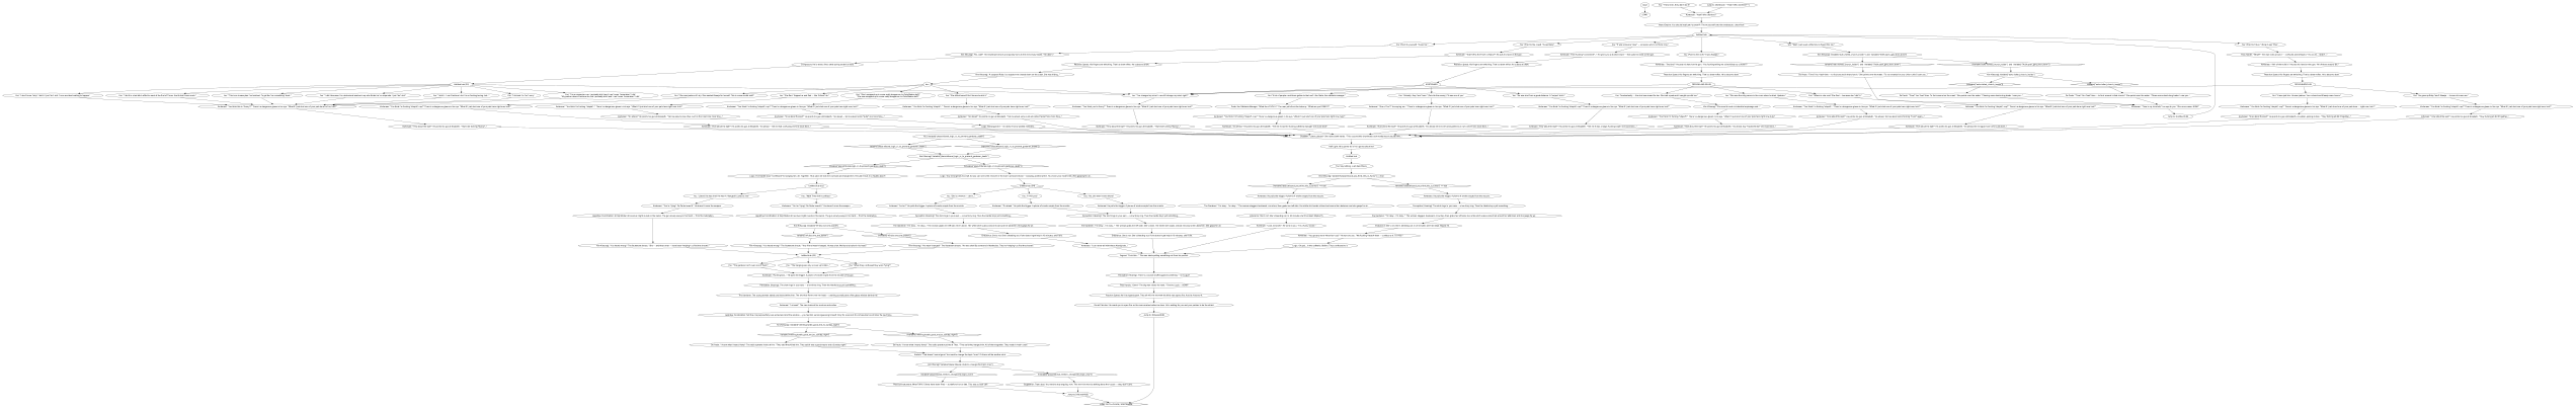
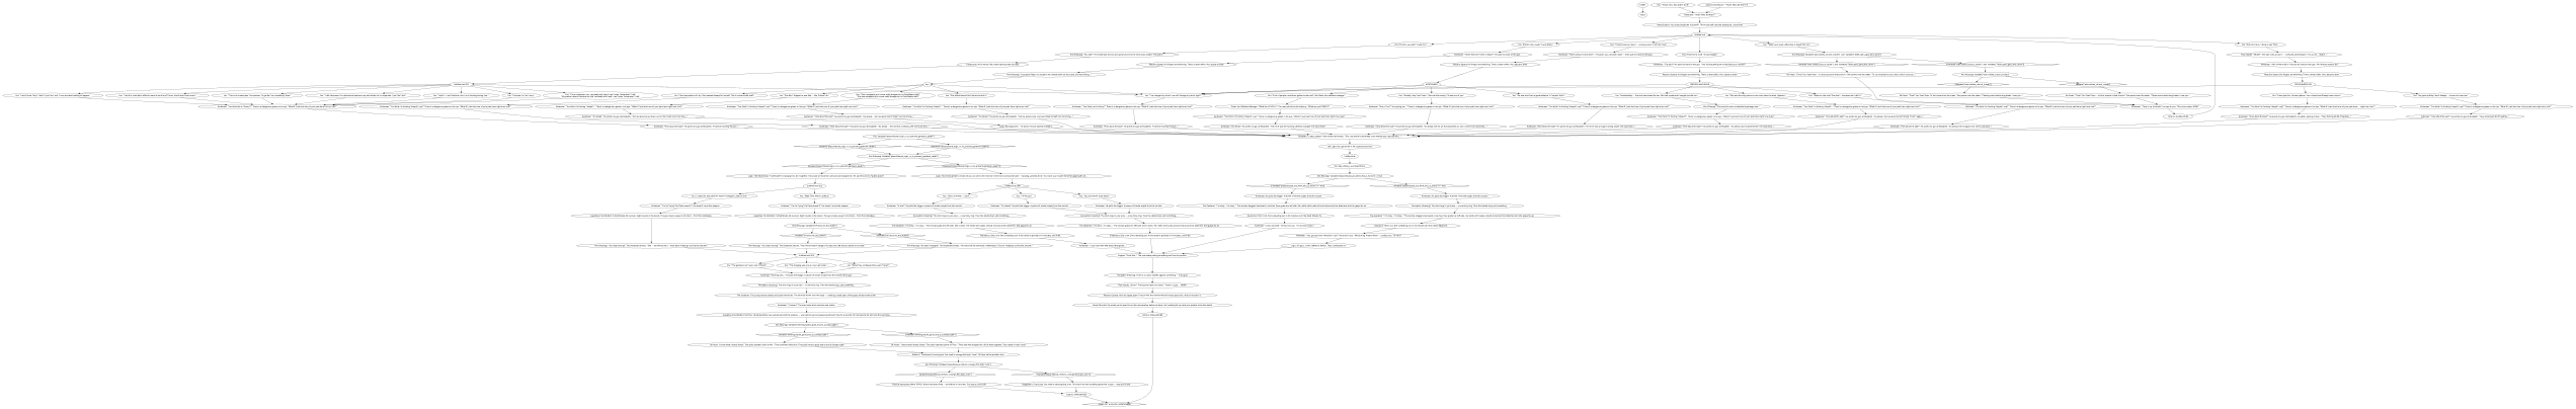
  digraph {
    fontname=Inter
    node [fontname=Inter]
    edge [fontname=Inter]
    n1 [label=START]
    n2 [label=input]
    n3 [label="You: (Point to yourself) \"It was me.\""]
    n4 [label="Kim Kitsuragi: \"No, wait!\" The lieutenant winces and quickly turns to the mercenary leader. \"He didn't.\""]
    n5 [label="Composure: He is tense, like a steel spring under full load."]
    n6 [label="You: (Point to the coast) \"It was Ruby.\""]
    n7 [label="Kortenaer: \"Yeah? Who the FUCK is Ruby?!\" He puts his hand on the gun."]
    n8 [label="Reaction Speed: His fingers are twitching. That's a draw reflex. He's about to draw."]
    n9 [label="Untitled hub (02)"]
    n10 [label="You: \"I did it because I'm a delusional washout cop who thinks he's a superstar. I just *do* shit.\""]
    n11 [label="You: \"I did it... I can't believe I did. I'm so fucking boring, but...\""]
    n12 [label="You: \"I did and I'm *so* sorry.\""]
    n13 [label="You: \"I'm an amnesiac cop. I probably did it and I can't even *remember* I did.\"\n\"My partner doesn't believe me, but I probably did it and I can't even *remember* I did.\""]
    n14 [label="You: \"I don't know *why* I did it. I just *do* shit. I'm an accident waiting to happen.\""]
    n15 [label="You: \"I did it in a last ditch effort to ward of the End of Times. And it didn't even work.\""]
    n16 [label="You: \"I've changed my mind. I can still change my mind, right?\""]
    n17 [label="You: \"This is an insane plan I've hatched. To get the *ex-something* back.\""]
    n18 [label="Kortenaer: \"You think this is *funny*?\" There's a dangerous gleam in his eye. \"What if I just shot one of your pals here for fun, huh?\""]
    n19 [label="Kortenaer: \"You think you're funny?\" There's a dangerous gleam in his eye. \"What if I just shot one of your pals here right now, huh?\""]
    n20 [label="Kortenaer: \"You think I'm fucking *stupid*, cop?\" There's a dangerous gleam in his eye. \"What if I just shot one of your pals here right now, huh?\""]
    n21 [label="Kortenaer: \"How about the kipt?\" He points his gun at Elizabeth. \"Go ahead, tell me again how some cunt did it...\""]
    n22 [label="Elizabeth: \"Listen, please!\" She raises both hands. \"This cop and this drumhead court martial won't decide who...\""]
    n23 [label="Logic: Your mind grinds to a halt. All you can see is the revolver in the man's armoured hand -- swaying, pointed at her. You move your mouth like a fish gasping for air..."]
    n24 [label="Untitled hub (04)" shape=diamond]
    n25 [label="You: \"No, she wasn't even there!\""]
    n26 [label="You: \"I'll kill you!\""]
    n27 [label="You: \"She's a woman -- don't...\""]
    n28 [label="Kortenaer: \"How about the kipt?\" He points his gun at Elizabeth. A sudden, jerking motion. \"They fucking all did it together...\""]
    n29 [label="Half Light: He's gonna do it, he's gonna shoot her!"]
    n30 [label="Kortenaer: \"How about the kipt?\" He points his gun at Elizabeth. \"They fucking all did it together...\""]
    n31 [label="You: \"Wait! They didn't confess!\""]
    n32 [label="Kortenaer: \"You're *lying*. De Paule heard it.\" He doesn't move the weapon."]
    n33 [label="Hand/Eye Coordination: A Kiejl Model 40 revolver. Eight rounds in the barrel. The gun slowly sways in his hand -- from the inebriation."]
    n34 [label="Kortenaer: He pulls the trigger. A plume of smoke erupts from the muzzle."]
    n35 [label="The Gardener: \"I'm okay... I'm okay...\" The woman staggers backward, crouches, then grabs her left side. Her white shirt soaks a blood red around her abdomen and she gasps for air."]
    n36 [label="Endurance: She's not. She's bleeding out. In 20 minutes she'll be dead. Maybe 15."]
    n37 [label="Kortenaer: \"How about the kipt?\" He points his gun at Elizabeth. \"That'd be fucking *funny*...\""]
    n38 [label="Reaction Speed: His fingers are twitching. That's a draw reflex. He's about to draw."]
    n39 [label=KORTENAER]
    n40 [label="You: \"A lot of people could have gotten to that roof. Like Garte, the cafeteria manager.\""]
    n41 [label="You: \"Actually, they *are* here.\" (Point to the enemy) \"It was one of you.\""]
    n42 [label="You: \"He was shot from a great distance. A *sniper* did it.\""]
    n43 [label="Kim Kitsuragi: Variable[\"XP.discover_the_bullet\"]"]
    n44 [label="You: \"The gardener isn't even one of them!\""]
    n45 [label="Kortenaer: \"Fucking liars...\" He pulls the trigger. A plume of smoke erupts from the muzzle of his gun."]
    n46 [label="Perception (Hearing): The shot rings in your ears -- a low tinny ring. Then the Hardie boys yell something..."]
    n47 [label=PROVEKLAASJEHUB]
    n48 [label="You: \"Inadvertently -- the shot was meant for her. She had a past and it caught up with her.\""]
    n49 [label="You: \"She was the only person in the room when he died. Upstairs.\""]
    n50 [label="You: \"Where is she now? She fled -- because she *did* it.\""]
    n51 [label="Kim Kitsuragi: \"She used to work in industrial espionage and...\""]
    n52 [label="Kortenaer: \"You think I'm fucking *stupid*...\" There's a dangerous gleam in his eye. \"What if I just shot one of your pals here right now, huh?\""]
    n53 [label="Kim Kitsuragi: \"A suspect! Ruby is a suspect we chased down on the coast. She was hiding...\""]
    n54 [label=hun]
    n55 [label="You: \"She was jealous of Lely. She wanted Klaasje for herself. This is some sordid stuff.\""]
    n56 [label="You: \"She fled. Trapped us and fled -- like *killers* do.\""]
    n57 [label="You: \"She's wrapped up in some really dangerous La Puta Madre stuff.\"\n\"She was wrapped up in some really dangerous La Puta Madre stuff.\""]
    n58 [label="You: \"She killed herself. But I know she did it.\""]
    n59 [label="Kortenaer: \"How about the kipt?\" He points his gun at Elizabeth. \"Go ahead, tell me we fucking killed our own colonel one more time...\""]
    n60 [label="Garte, the Cafeteria Manager: \"What the *FUCK*?\" The man yells from the balcony. \"What are you DOING?!\""]
    n61 [label="Kortenaer: \"You think I'm fucking *stupid*, cop?\" There's a dangerous gleam in his eye. \"What if I just shot one of your pals here right now, huh?\""]
    n62 [label="Kortenaer: \"Yeah? Who did then?\""]
    n63 [label="Inland Empire: You should implicate *yourself*. Throw yourself onto the embrasure, chest first!"]
    n64 [label="Untitled hub"]
    n65 [label="De Paule: \"Time? You *had* time -- to fuck around in that church.\" She points over the water. \"To run errands for your Union chief. I saw you...\""]
    n66 [label="Kortenaer: \"Time is up, loincloth,\" he says to you. \"Give me a name. NOW!\""]
    n67 [label="Jump to: [Untitled hub]"]
    n68 [label="You: \"It was someone *else* -- someone who's not here now.\""]
    n69 [label="You: \"Wait, I just need a little time to figure this out.\""]
    n70 [label="You: (Point to the roof) \"It was Klaasje.\""]
    n71 [label="You: (Point to Titus) \"I think it was Titus.\""]
    n72 [label="Untitled hub"]
    n73 [label="De Paule: \"I know what I heard, Korty!\" The radio operator points at Titus. \"They said they hanged him. All of them together. They made it *real* clear.\""]
    n74 [label="Rhetoric: That doesn't sound good. You need to change the topic *now*. Or there will be another shot."]
    n75 [label="Kim Kitsuragi: Variable[\"plaza.tribunal_rhetoric_change_the_topic_now\"]"]
    n76 [label="The Gardener: The young woman stands and looks behind her. The shot has flown over her head -- crashing a small pane of the glass window behind her."]
    n77 [label="Kortenaer: \"I missed.\" The man looks at his revolver and smiles."]
    n78 [label="The Gardener: \"I'm okay... I'm okay...\" The woman staggers backward, crouches, then grabs her left side. Her white shirt soaks a blood red around her abdomen and she gasps for air."]
    n79 [label="Endurance: She's not. She's bleeding out. In 20 minutes she'll be dead. Maybe 15."]
    n80 [label="Kortenaer: \"You got any more *theories* cop?\" He turns to you. \"We fucking *heard* them -- confess to it. TO YOU!\""]
    n81 [label="Logic: Bad argument -- he doesn't know wanted mobsters..."]
    n82 [label="Kortenaer: \"How fucking *convenient*...\" He gives you a drunken stare -- then puts his hand on the gun."]
    n83 [label="Kim Kitsuragi: Variable[\"auto.visited_church_inside\"]  and  Variable[\"TASK.open_gary_door_done\"]"]
    n84 [label="Kortenaer: \"The bird?\" He puts his hand on the gun. \"You fucking telling me a bird killed our colonel?\""]
    n85 [label="Titus Hardie: \"What?!\" The man looks around --  confused and betrayed. \"You scum... I didn't...\""]
    n86 [label="Kortenaer: \"One of *us*? You saying we...\" There's a dangerous gleam in his eye. \"What if I just shot one of your pals here right now, huh?\""]
    n87 [label="Kortenaer: \"How about the kipt?\" He points his gun at Elizabeth. \"Go ahead. Tell me about some fucking *room* again...\""]
    n88 [label="Kortenaer: \"How about the kipt?\" He points his gun at Elizabeth. \"Go ahead -- tell me that confusing shit one more time...\""]
    n89 [label="You: \"Listen! He was shot! He wasn't *hanged*! Listen to me!\""]
    n90 [label="Kortenaer: \"You're *lying*. De Paule heard it.\" He doesn't move the weapon."]
    n91 [label="Hand/Eye Coordination: A Kiejl Model 40 revolver. Eight rounds in the barrel. The gun slowly sways in his hand -- from the inebriation."]
    n92 [label="Variable[\"plaza.tribunal_rhetoric_change_the_topic_now\"]" shape=diamond]
    n93 [label="!(Variable[\"plaza.tribunal_rhetoric_change_the_topic_now\"])" shape=diamond]
    n94 [label="Kortenaer: He pulls the trigger. A plume of smoke erupts from the muzzle."]
    n95 [label="Perception (Hearing): The shot rings in your ears -- a low tinny ring. Then the Hardie boys yell something..."]
    n96 [label="Titus Hardie: \"Gene!\" The big man raises his hand. \"Tend to Lizzie -- NOW!\""]
    n97 [label="Reaction Speed: He'll be ripped apart. They all will, the moment the third man opens fire. And he *knows* it."]
    n98 [label="Visual Calculus: He wants you to open fire on the mercenaries before he does. He's waiting for you and your partner to be the shield."]
    n99 [label="Kortenaer: \"You think I'm fucking *stupid*...\" There's a dangerous gleam in his eye. \"What if I just shot one of your pals here right now, huh?\""]
    n100 [label="Kortenaer: \"Go ahead.\" He points his gun at Elizabeth. \"Tell me about some cunt who killed herself one more time...\""]
    n101 [label="You: \"It was just him. He was jealous. Your colonel and Klaasje were lovers.\""]
    n102 [label="Kortenaer: \"You think I'm fucking *stupid*, cop?\" There's a dangerous gleam in his eye. \"What if I just shoot one of your pals here -- right now, huh?\""]
    n103 [label="You: \"The hanging was only a cover up! Listen...\""]
    n104 [label="The Gardener: \"I'm okay... I'm okay...\" The woman grabs her left side. She's down. Her white shirt soaks a blood red around her abdomen. She gasps for air."]
    n105 [label="Jump to: [tribunalHUB]"]
    n106 [label="Kortenaer: \"You think I'm fucking *stupid*, cop?\" There's a dangerous gleam in his eye. \"What if I just shot one of your pals here right now, huh?\""]
    n107 [label="You: \"These men, they didn't do it!\""]
    n108 [label="Kim Kitsuragi: Variable[\"plaza.tribunal_logic_rc_to_prevent_gardener_death\"]"]
    n109 [label="Variable[\"plaza.tribunal_logic_rc_to_prevent_gardener_death\"]" shape=diamond]
    n110 [label="!(Variable[\"plaza.tribunal_logic_rc_to_prevent_gardener_death\"])" shape=diamond]
    n111 [label="Logic: The Hardie boys *confessed* to hanging him. All. Together. Titus said: we took him out back and hanged him. He said it loud. In a *public place*."]
    n112 [label="Untitled hub (02)"]
    n113 [label="Kim Kitsuragi: \"He wasn't hanged!\" The lieutenant shouts. \"He was shot! By someone in Martinaise. They're *helping* us find the shooter.\""]
    n114 [label="Untitled hub (03)"]
    n115 [label="You: \"When they confessed they were *lying*.\""]
    n116 [label="Jump to: [tribunalHUB]"]
    n117 [label="JUMP OUT to PLAZA / KORTENAER" shape=diamond]
    n118 [label="Variable[\"auto.visited_church_inside\"]  and  Variable[\"TASK.open_gary_door_done\"]" shape=diamond]
    n119 [label="!(Variable[\"auto.visited_church_inside\"]  and  Variable[\"TASK.open_gary_door_done\"])" shape=diamond]
    n120 [label="Kim Kitsuragi: Variable[\"auto.visited_church_inside\"]"]
    n121 [label="Variable[\"auto.visited_church_inside\"]" shape=diamond]
    n122 [label="!(Variable[\"auto.visited_church_inside\"])" shape=diamond]
    n123 [label="Variable[\"XP.discover_the_bullet\"]" shape=diamond]
    n124 [label="!(Variable[\"XP.discover_the_bullet\"])" shape=diamond]
    n125 [label="Kim Kitsuragi: \"You heard wrong!\" The lieutenant shouts. \"Your friend wasn't hanged. He was shot. We found a bullet in his head.\""]
    n126 [label="De Paule: \"I know what I heard, Korty!\" The radio operator looks at him. \"They said they killed him. They said it was a good way to end a Sunday night.\""]
    n127 [label="Eugene: \"Fuck this...\" The man starts pulling something out from his pocket."]
    n128 [label="Perception (Hearing): There's a coarse shuffle against something -- is it a gun?"]
    n129 [label="Kortenaer: He pulls the trigger. A plume of smoke erupts from the muzzle."]
    n130 [label="Perception (Hearing): The shot rings in your ears -- a low tinny ring. Then the Hardie boys yell something..."]
    n131 [label="Endurance: She's not. She's bleeding out. If she doesn't get help in 10 minutes, she'll die."]
    n132 [label="Kortenaer: \"I can never tell with these Aboriginals...\""]
    n133 [label="Perception (Hearing): The shot rings in your ears -- a low tinny ring. Then the Hardie boys yell something..."]
    n134 [label="The Gardener: \"I'm okay... I'm okay...\" The woman grabs her left side. She's down. Her white shirt soaks a blood red around her abdomen. She gasps for air."]
    n135 [label="Kortenaer: \"You think I'm fucking *stupid*?\" There's a dangerous gleam in his eye. \"What if I just shot one of your pals here right now, huh?\""]
    n136 [label="Reaction Speed: His fingers are twitching. That's a draw reflex. He's about to draw."]
    n137 [label="Physical Instrument: What TOPIC? Shots have been fired -- act before it's too late. This was a close call!"]
    n138 [label="Suggestion: That's bad. You need to stop arguing, now. This won't be won by talking about the *case* -- they don't care."]
    n139 [label="Kortenaer: \"You think I'm fucking *stupid*, cop?\" There's a dangerous gleam in his eye. \"What if I just shot one of your pals here right now, huh?\""]
    n140 [label="Hand/Eye Coordination: Not true. He purposefully over-aimed and shot the window -- you had him second guessing himself. Only for a second. Do not assume he will miss the next time."]
    n141 [label="Kim Kitsuragi: Variable[\"whirling.hardie_good_end_to_sunday_night\"]"]
    n142 [label="Variable[\"whirling.hardie_good_end_to_sunday_night\"]" shape=diamond]
    n143 [label="!(Variable[\"whirling.hardie_good_end_to_sunday_night\"])" shape=diamond]
    n144 [label="Kortenaer: *\"All* of them did it.\" He puts his hand on the gun. \"All of them need to die.\""]
    n145 [label="Reaction Speed: His fingers are twitching. That's a draw reflex. He's about to draw."]
    n146 [label=PROVEHARDYHUB]
    n147 [label="You: \"He gave up Ruby *and* Klaasje -- to save his own ass.\""]
    n148 [label="Kortenaer: \"You think I'm fucking *stupid*, cop?\" There's a dangerous gleam in his eye. \"What if I just shot one of your pals here right now, huh?\""]
    n149 [label="Kortenaer: \"Go ahead.\" He pulls the trigger. A plume of smoke erupts from the muzzle."]
    n150 [label="Kortenaer: \"Is she?\" He pulls the trigger. A plume of smoke erupts from the muzzle."]
    n151 [label="Kim Kitsuragi: Variable[\"plaza.tribunal_you_think_this_is_funny\"] == true"]
    n152 [label="Variable[\"plaza.tribunal_you_think_this_is_funny\"] == true" shape=diamond]
    n153 [label="!(Variable[\"plaza.tribunal_you_think_this_is_funny\"] == true)" shape=diamond]
    n154 [label="Endurance: She's not. She's bleeding out. If she doesn't get help in 10 minutes, she'll die."]
    n155 [label="Jump to: [Kortenaer: \"\"Yeah? Who did then?\"\"]"]
    n156 [label="De Paule: \"Time? You *had* time -- to fuck around in that church!\" She points over the water. \"Chase some dumb drug trader. I saw you...\""]
    n157 [label="De Paule: \"Time? You *had* time. To fuck around on the coast.\" She points over the water. \"Chasing some dumb drug trader. I saw you...\""]
    n158 [label="Kortenaer: \"How about the kipt?\" He points his gun at Elizabeth. \"Go ahead -- tell me about some *puta* one more time...\""]
    n159 [label="Kortenaer: \"Go ahead.\" He points his gun at Elizabeth. \"Tell me it was the fucking cafeteria manager one more time!\""]
    n160 [label="Kim Kitsuragi: \"You heard wrong!\" The lieutenant shouts. \"She -- and these men -- have been *helping* us find the shooter.\""]
    n161 [label="Kortenaer: \"You think I'm fucking *stupid*...\" There's a dangerous gleam in his eye. \"What if I just shot one of your pals here right now, huh?\""]
    n162 [label="Kortenaer: \"Go ahead.\" He points his gun at Elizabeth. \"Tell me about some other cunt on the coast one more time...\""]
    n163 [label="Kortenaer: \"You think I'm fucking *stupid*, cop?\" There's a dangerous gleam in his eye. \"What if I just shot one of your pals here right now, huh?\""]
    n164 [label="Kortenaer: \"How about the kipt?\" He points his gun at Elizabeth. \"Tell me it was a magic fucking sniper one more time...\""]
    n165 [label="You: Variable[\"plaza.tribunal_logic_rc_to_prevent_gardener_death\"]"]
    n166 [label="Variable[\"plaza.tribunal_logic_rc_to_prevent_gardener_death\"]" shape=diamond]
    n167 [label="!(Variable[\"plaza.tribunal_logic_rc_to_prevent_gardener_death\"])" shape=diamond]
    n168 [label="Kortenaer: \"How about the kipt?\" He points his gun at Elizabeth. \"Go ahead. Say *inadvertently* one more time...\""]
    n169 [label="You: Say nothing. Just stand there."]
    n170 [label="Kortenaer: \"Look, loincloth.\" He turns to you. \"I'm a funny clown.\""]
    n171 [label="Logic: Oh god... in the cafeteria. Before. Titus confessed to it."]
    n172 [label="Kortenaer: \"How about the kipt?\" He points his gun at Elizabeth. \"That'd be fucking *funny*...\""]
-   n2 -> n1
+   n1 -> n2
    n3 -> n4
    n4 -> n5
    n5 -> n9
    n6 -> n7
    n7 -> n8
    n8 -> n53
    n9 -> n10
    n9 -> n11
    n9 -> n12
    n9 -> n13
    n9 -> n14
    n9 -> n15
    n9 -> n16
    n9 -> n17
    n10 -> n18
    n11 -> n18
    n12 -> n18
    n13 -> n18
    n14 -> n18
    n15 -> n18
    n16 -> n19
    n17 -> n18
    n18 -> n37
    n19 -> n172
    n20 -> n21
    n21 -> n22
    n22 -> n29
    n23 -> n24
    n24 -> n25
    n24 -> n26
    n24 -> n27
    n25 -> n94
    n26 -> n149
    n27 -> n150
    n28 -> n22
    n29 -> n72
    n30 -> n22
    n31 -> n32
    n32 -> n33
    n33 -> n43
    n34 -> n35
    n35 -> n36
    n36 -> n170
    n37 -> n22
    n38 -> n39
    n39 -> n16
    n39 -> n40
    n39 -> n41
    n39 -> n42
    n40 -> n60
    n41 -> n86
    n42 -> n139
    n43 -> n123
    n43 -> n124
    n44 -> n45
    n45 -> n46
    n46 -> n76
    n47 -> n16
    n47 -> n48
    n47 -> n49
    n47 -> n50
    n48 -> n51
    n49 -> n52
    n50 -> n20
    n51 -> n135
    n52 -> n87
    n53 -> n54
    n54 -> n16
    n54 -> n55
    n54 -> n56
    n54 -> n57
    n54 -> n58
    n55 -> n106
    n56 -> n161
    n57 -> n163
    n58 -> n99
    n59 -> n22
    n60 -> n61
    n61 -> n159
    n62 -> n63
    n63 -> n64
    n64 -> n3
    n64 -> n6
    n64 -> n68
    n64 -> n69
    n64 -> n70
    n64 -> n71
    n65 -> n66
    n66 -> n67
    n67 -> n64
    n68 -> n82
    n69 -> n83
    n70 -> n84
    n71 -> n85
    n72 -> n169
    n73 -> n74
    n74 -> n75
    n75 -> n92
    n75 -> n93
    n76 -> n77
    n77 -> n140
    n78 -> n79
    n79 -> n80
    n80 -> n171
    n81 -> n22
    n82 -> n38
    n83 -> n118
    n83 -> n119
    n84 -> n136
    n85 -> n144
    n86 -> n59
    n87 -> n22
    n88 -> n22
    n89 -> n90
    n90 -> n91
    n91 -> n160
    n92 -> n137
    n93 -> n138
    n94 -> n95
    n95 -> n104
    n96 -> n97
    n97 -> n98
    n98 -> n105
    n99 -> n100
    n100 -> n22
    n101 -> n102
    n102 -> n28
    n103 -> n45
    n104 -> n154
    n105 -> n117
    n106 -> n88
    n107 -> n62
    n108 -> n109
    n108 -> n110
    n109 -> n111
    n110 -> n23
    n111 -> n112
    n112 -> n31
    n112 -> n89
    n113 -> n114
    n114 -> n44
    n114 -> n103
    n114 -> n115
    n115 -> n45
    n116 -> n117
    n118 -> n65
    n119 -> n120
    n120 -> n121
    n120 -> n122
    n121 -> n156
    n122 -> n157
    n123 -> n125
    n124 -> n113
    n125 -> n114
    n126 -> n74
    n127 -> n128
    n128 -> n96
    n129 -> n130
    n130 -> n78
    n131 -> n132
    n132 -> n127
    n133 -> n134
    n134 -> n131
    n135 -> n168
    n136 -> n47
    n137 -> n116
    n138 -> n116
    n139 -> n164
    n140 -> n141
    n141 -> n142
    n141 -> n143
    n142 -> n126
    n143 -> n73
    n144 -> n145
    n145 -> n146
    n146 -> n16
    n146 -> n101
    n146 -> n147
    n147 -> n148
    n148 -> n30
    n149 -> n95
    n150 -> n133
    n151 -> n152
    n151 -> n153
    n152 -> n129
    n153 -> n34
    n154 -> n127
    n155 -> n62
    n156 -> n66
    n157 -> n66
    n158 -> n81
    n159 -> n22
    n160 -> n114
    n161 -> n162
    n162 -> n22
    n163 -> n158
    n164 -> n22
    n165 -> n166
    n165 -> n167
    n166 -> n108
    n167 -> n108
    n168 -> n22
    n169 -> n151
    n170 -> n127
    n171 -> n127
    n172 -> n22
  }
